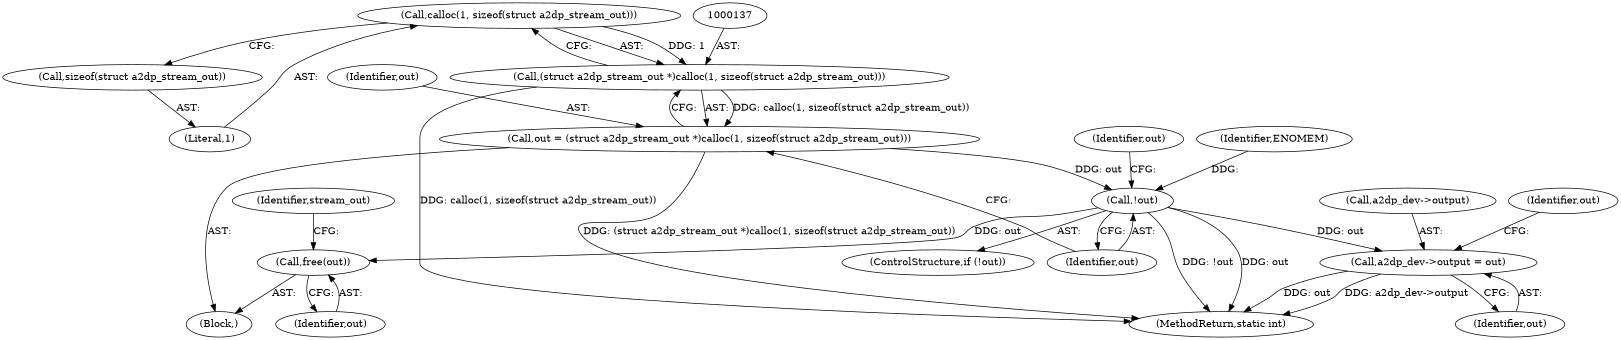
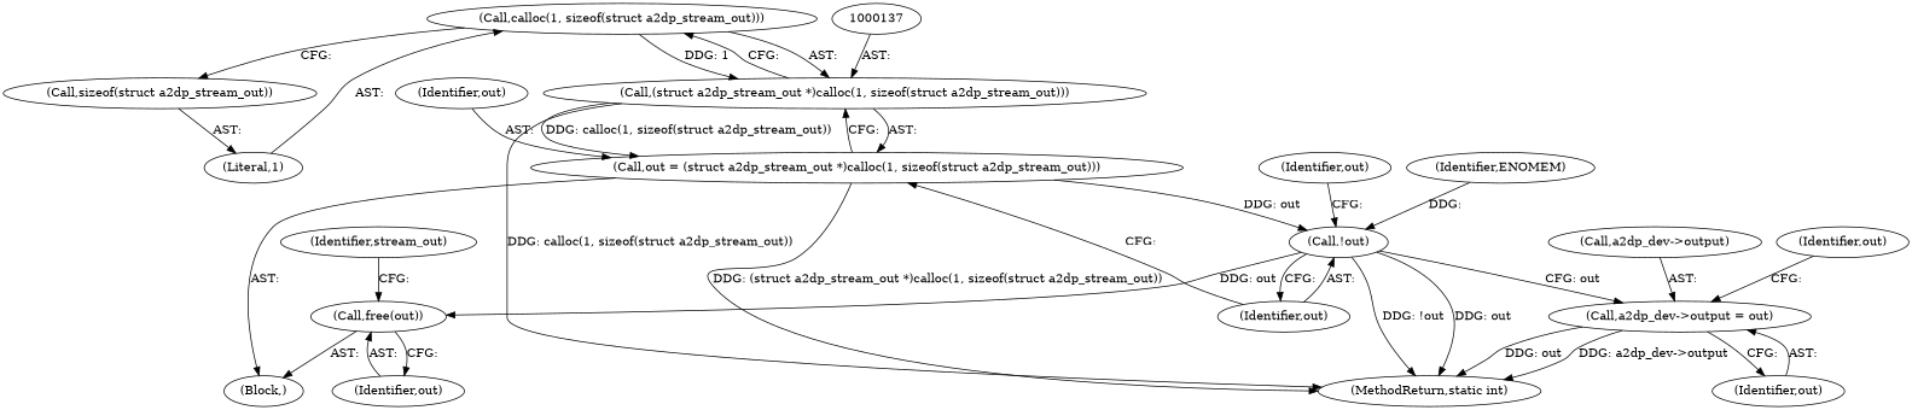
  digraph {
    n1 [label="(Call,calloc(1, sizeof(struct a2dp_stream_out)))"]
    n2 [label="(Call,(struct a2dp_stream_out *)calloc(1, sizeof(struct a2dp_stream_out)))"]
    n3 [label="(Call,sizeof(struct a2dp_stream_out))"]
    n4 [label="(Call,out = (struct a2dp_stream_out *)calloc(1, sizeof(struct a2dp_stream_out)))"]
    n5 [label="(MethodReturn,static int)"]
    n6 [label="(Literal,1)"]
    n7 [label="(Call,!out)"]
    n8 [label="(Block,)"]
    n9 [label="(Call,a2dp_dev->output = out)"]
    n10 [label="(Call,free(out))"]
-   n11 [label="(ControlStructure,if (!out))"]
    n12 [label="(Identifier,out)"]
    n13 [label="(Identifier,out)"]
    n14 [label="(Identifier,out)"]
    n15 [label="(Call,a2dp_dev->output)"]
    n16 [label="(Identifier,stream_out)"]
    n17 [label="(Identifier,out)"]
    n18 [label="(Identifier,out)"]
    n19 [label="(Identifier,out)"]
    n20 [label="(Identifier,ENOMEM)"]
    1000137
    n1 -> n2 [label="AST: "]
    n1 -> n2 [label="DDG: 1"]
    n1 -> n3 [label="CFG: "]
    n2 -> n1 [label="CFG: "]
    n2 -> n4 [label="AST: "]
    n2 -> n4 [label="DDG: calloc(1, sizeof(struct a2dp_stream_out))"]
    n2 -> n5 [label="DDG: calloc(1, sizeof(struct a2dp_stream_out))"]
    n3 -> n6 [label="AST: "]
    n4 -> n2 [label="CFG: "]
    n4 -> n5 [label="DDG: (struct a2dp_stream_out *)calloc(1, sizeof(struct a2dp_stream_out))"]
    n4 -> n7 [label="DDG: out"]
    n4 -> n8 [label="AST: "]
    n6 -> n1 [label="AST: "]
    n7 -> n5 [label="DDG: out"]
    n7 -> n5 [label="DDG: !out"]
-   n7 -> n9 [label="DDG: out"]
+   n7 -> n9 [label="CFG: out"]
    n7 -> n10 [label="DDG: out"]
-   n7 -> n11 [label="AST: "]
    n7 -> n12 [label="CFG: "]
    n9 -> n5 [label="DDG: out"]
    n9 -> n5 [label="DDG: a2dp_dev->output"]
    n9 -> n13 [label="CFG: "]
    n10 -> n8 [label="AST: "]
    n10 -> n14 [label="CFG: "]
    n12 -> n4 [label="CFG: "]
    n12 -> n7 [label="AST: "]
    n13 -> n9 [label="AST: "]
    n14 -> n10 [label="AST: "]
    n15 -> n9 [label="AST: "]
    n16 -> n10 [label="CFG: "]
    n17 -> n7 [label="CFG: "]
    n18 -> n9 [label="CFG: "]
    n19 -> n4 [label="AST: "]
    n20 -> n7 [label="DDG: "]
    1000137 -> n2 [label="AST: "]
  }
